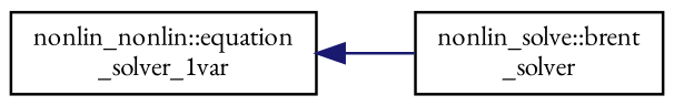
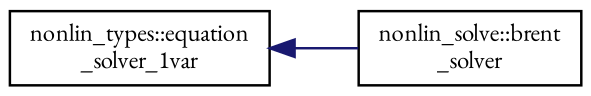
  digraph {
    rankdir=LR
    fontname="EB Garamond"
    node [color=black fillcolor=white fontname="EB Garamond" fontsize=10 shape=record style=filled]
-   n1 [height=0.2 label="nonlin_nonlin::equation\l_solver_1var" width=0.4]
+   n1 [height=0.2 label="nonlin_types::equation\l_solver_1var" width=0.4]
    n2 [height=0.2 label="nonlin_solve::brent\l_solver" width=0.4]
    n1 -> n2 [color=midnightblue dir=back fontname="EB Garamond" fontsize=10 labelfontname=Helvetica labelfontsize=10 style=solid]
  }
